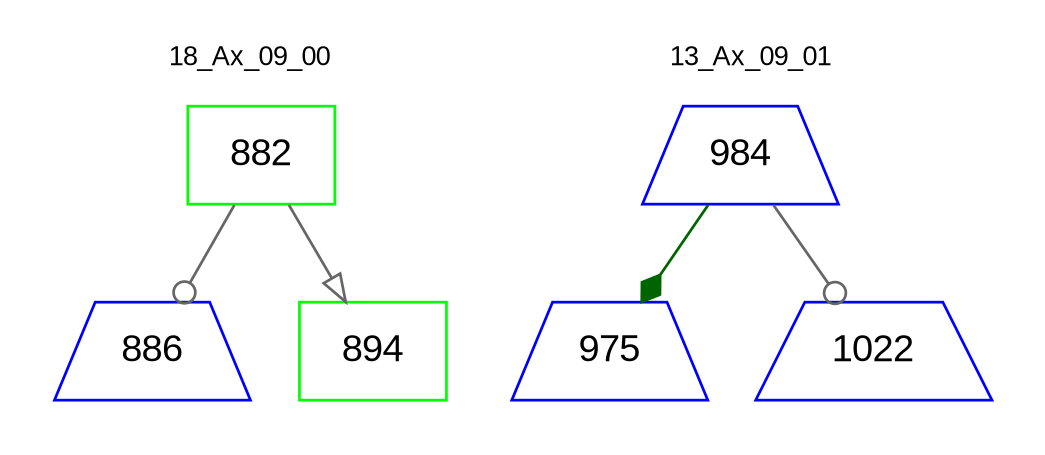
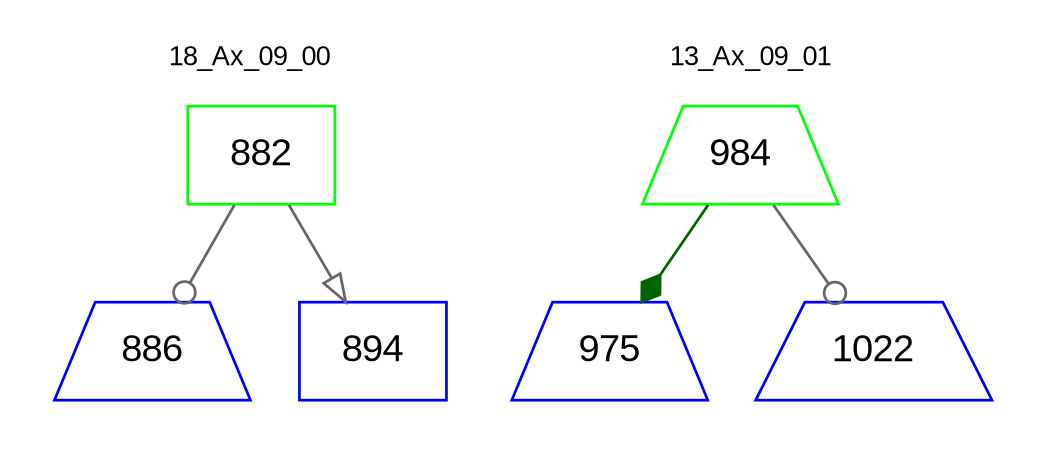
  digraph {
    fontname="Liberation Sans"
    node [color=green fontname="Liberation Sans" shape=trapezium]
    edge [arrowhead=odot color=gray40 fontname="Liberation Sans"]
    n1 [label=882 shape=box]
    n2 [color=blue label=886]
-   n3 [label=894 shape=box]
-   n4 [color=blue label=984]
+   n3 [color=blue label=894 shape=box]
+   n4 [label=984]
    n5 [color=blue label=975]
    n6 [color=blue label=1022]
    subgraph cluster_1 {
      color=white
      fontsize=10
      label="18_Ax_09_00"
      n1
      n2
      n3
    }
    subgraph cluster_2 {
      color=white
      fontsize=10
      label="13_Ax_09_01"
      n4
      n5
      n6
    }
    n1 -> n2
    n1 -> n3 [arrowhead=onormal]
    n4 -> n5 [arrowhead=diamond color=darkgreen]
    n4 -> n6
  }
